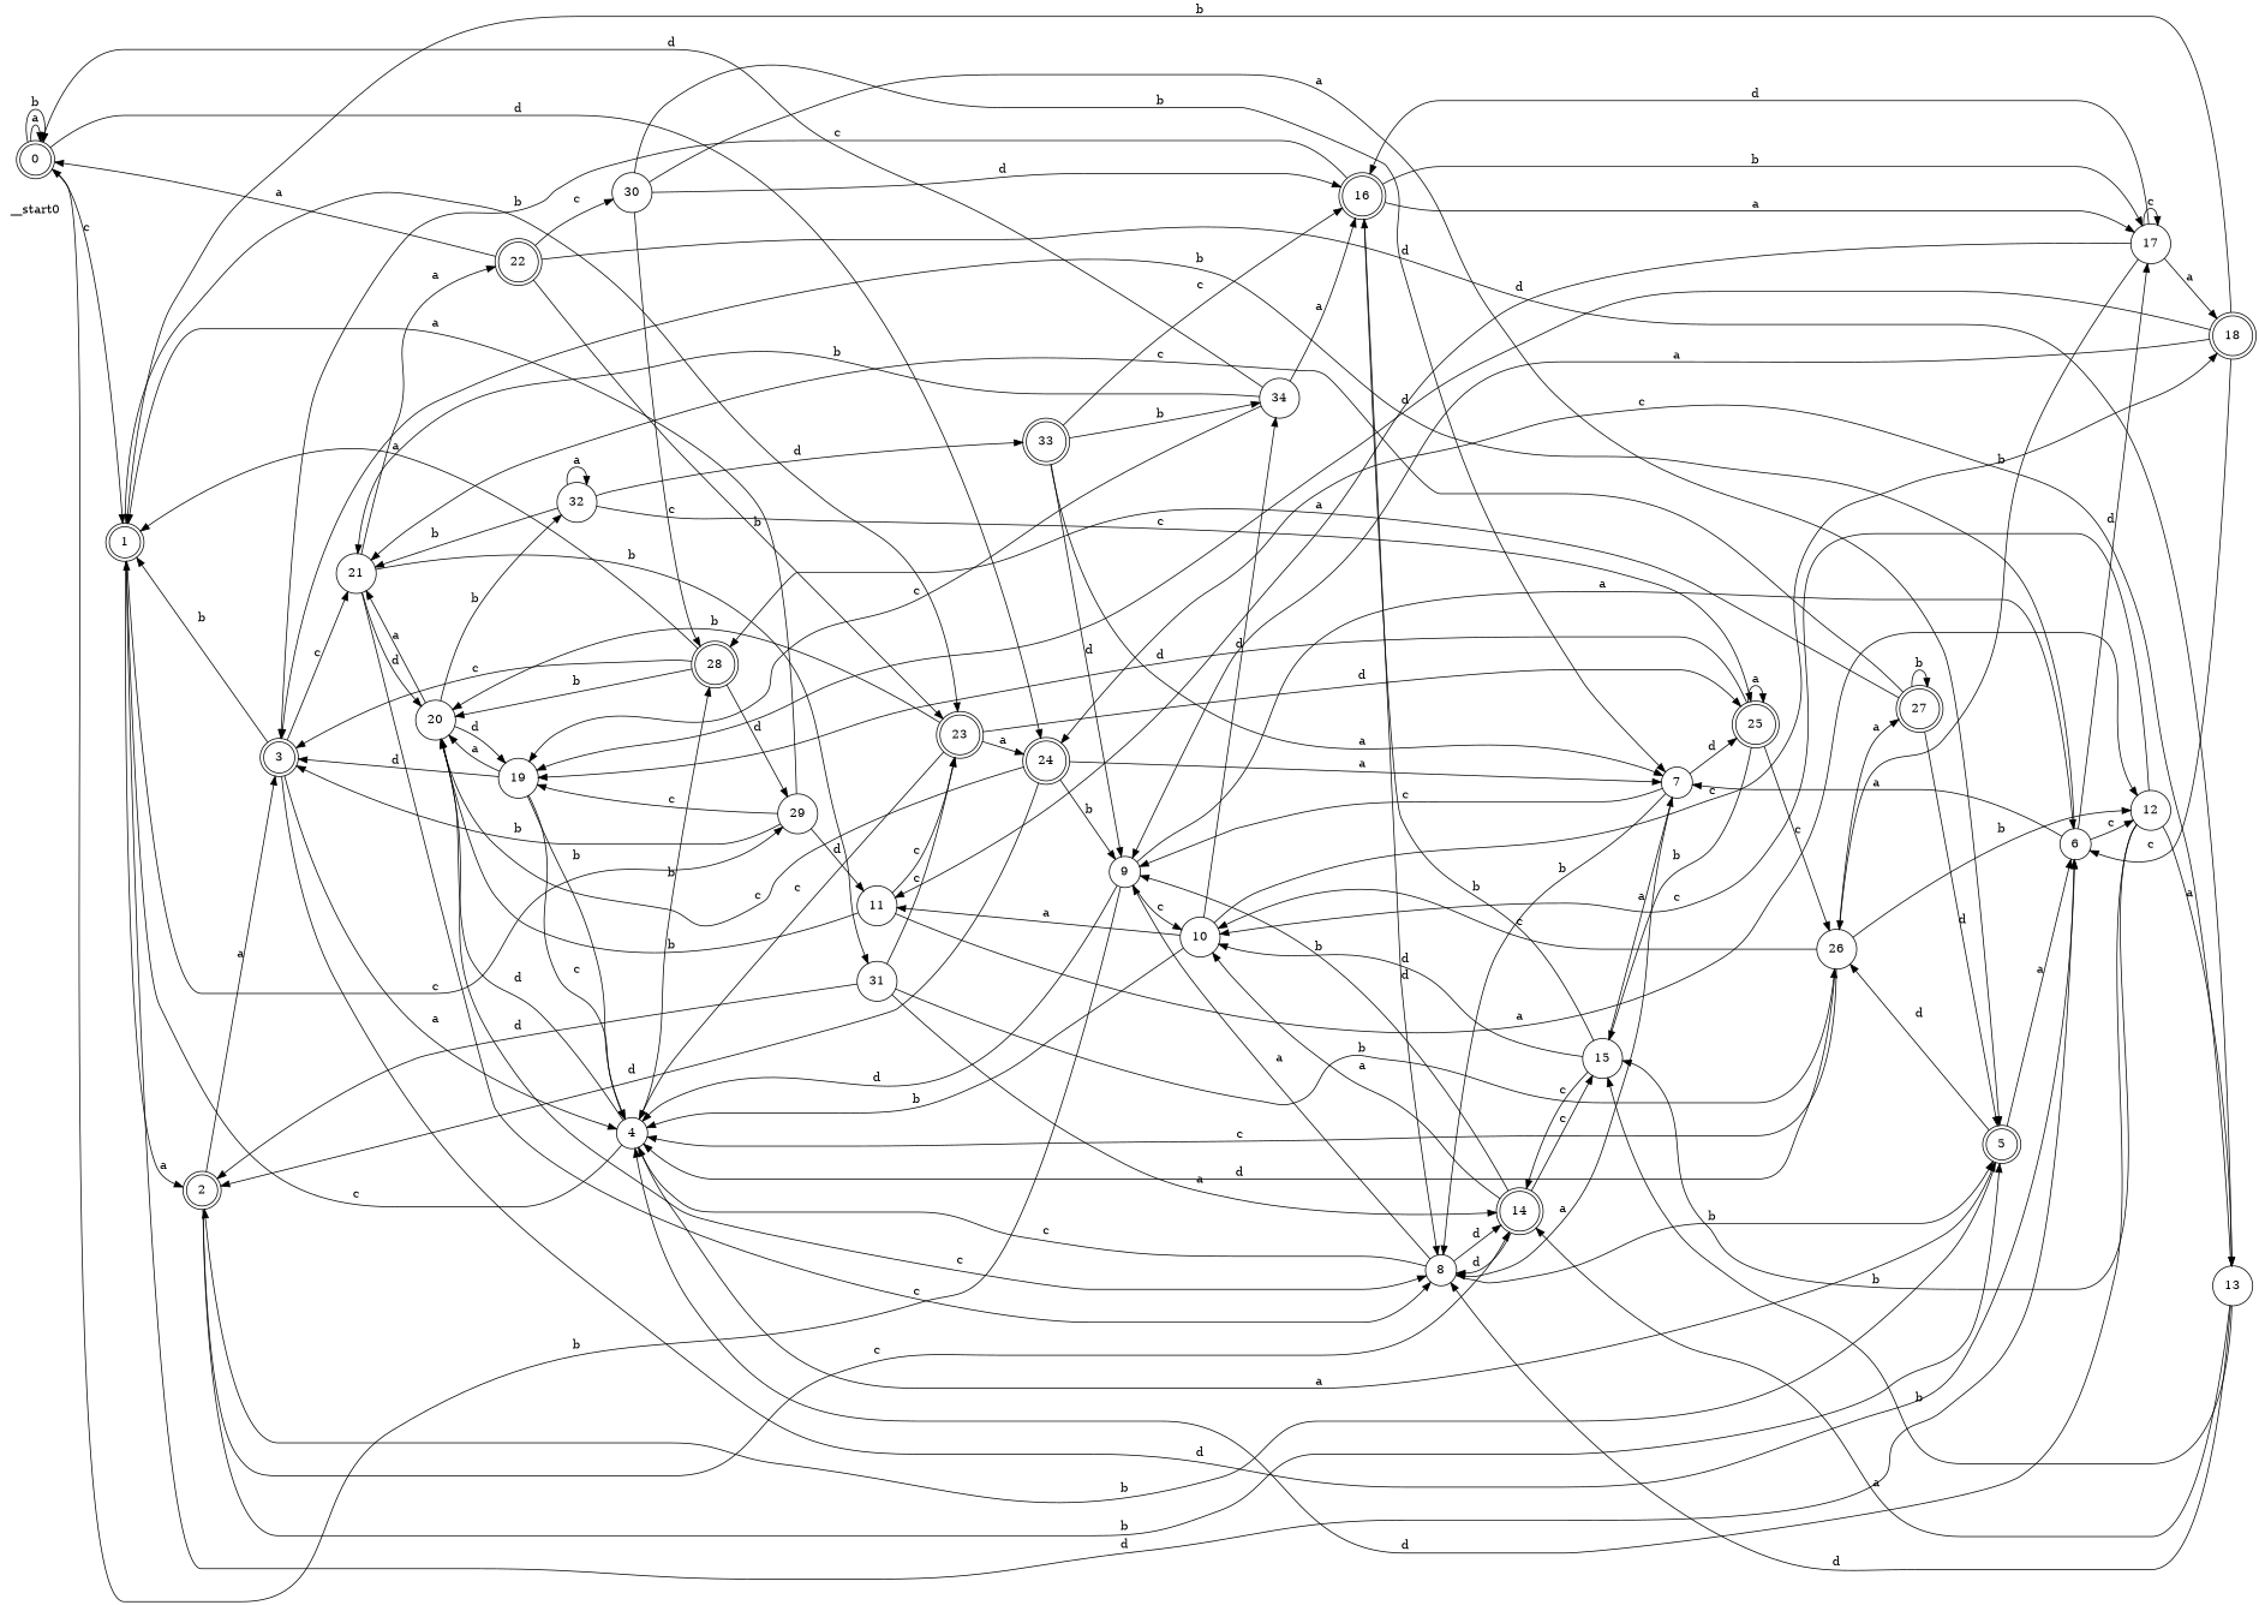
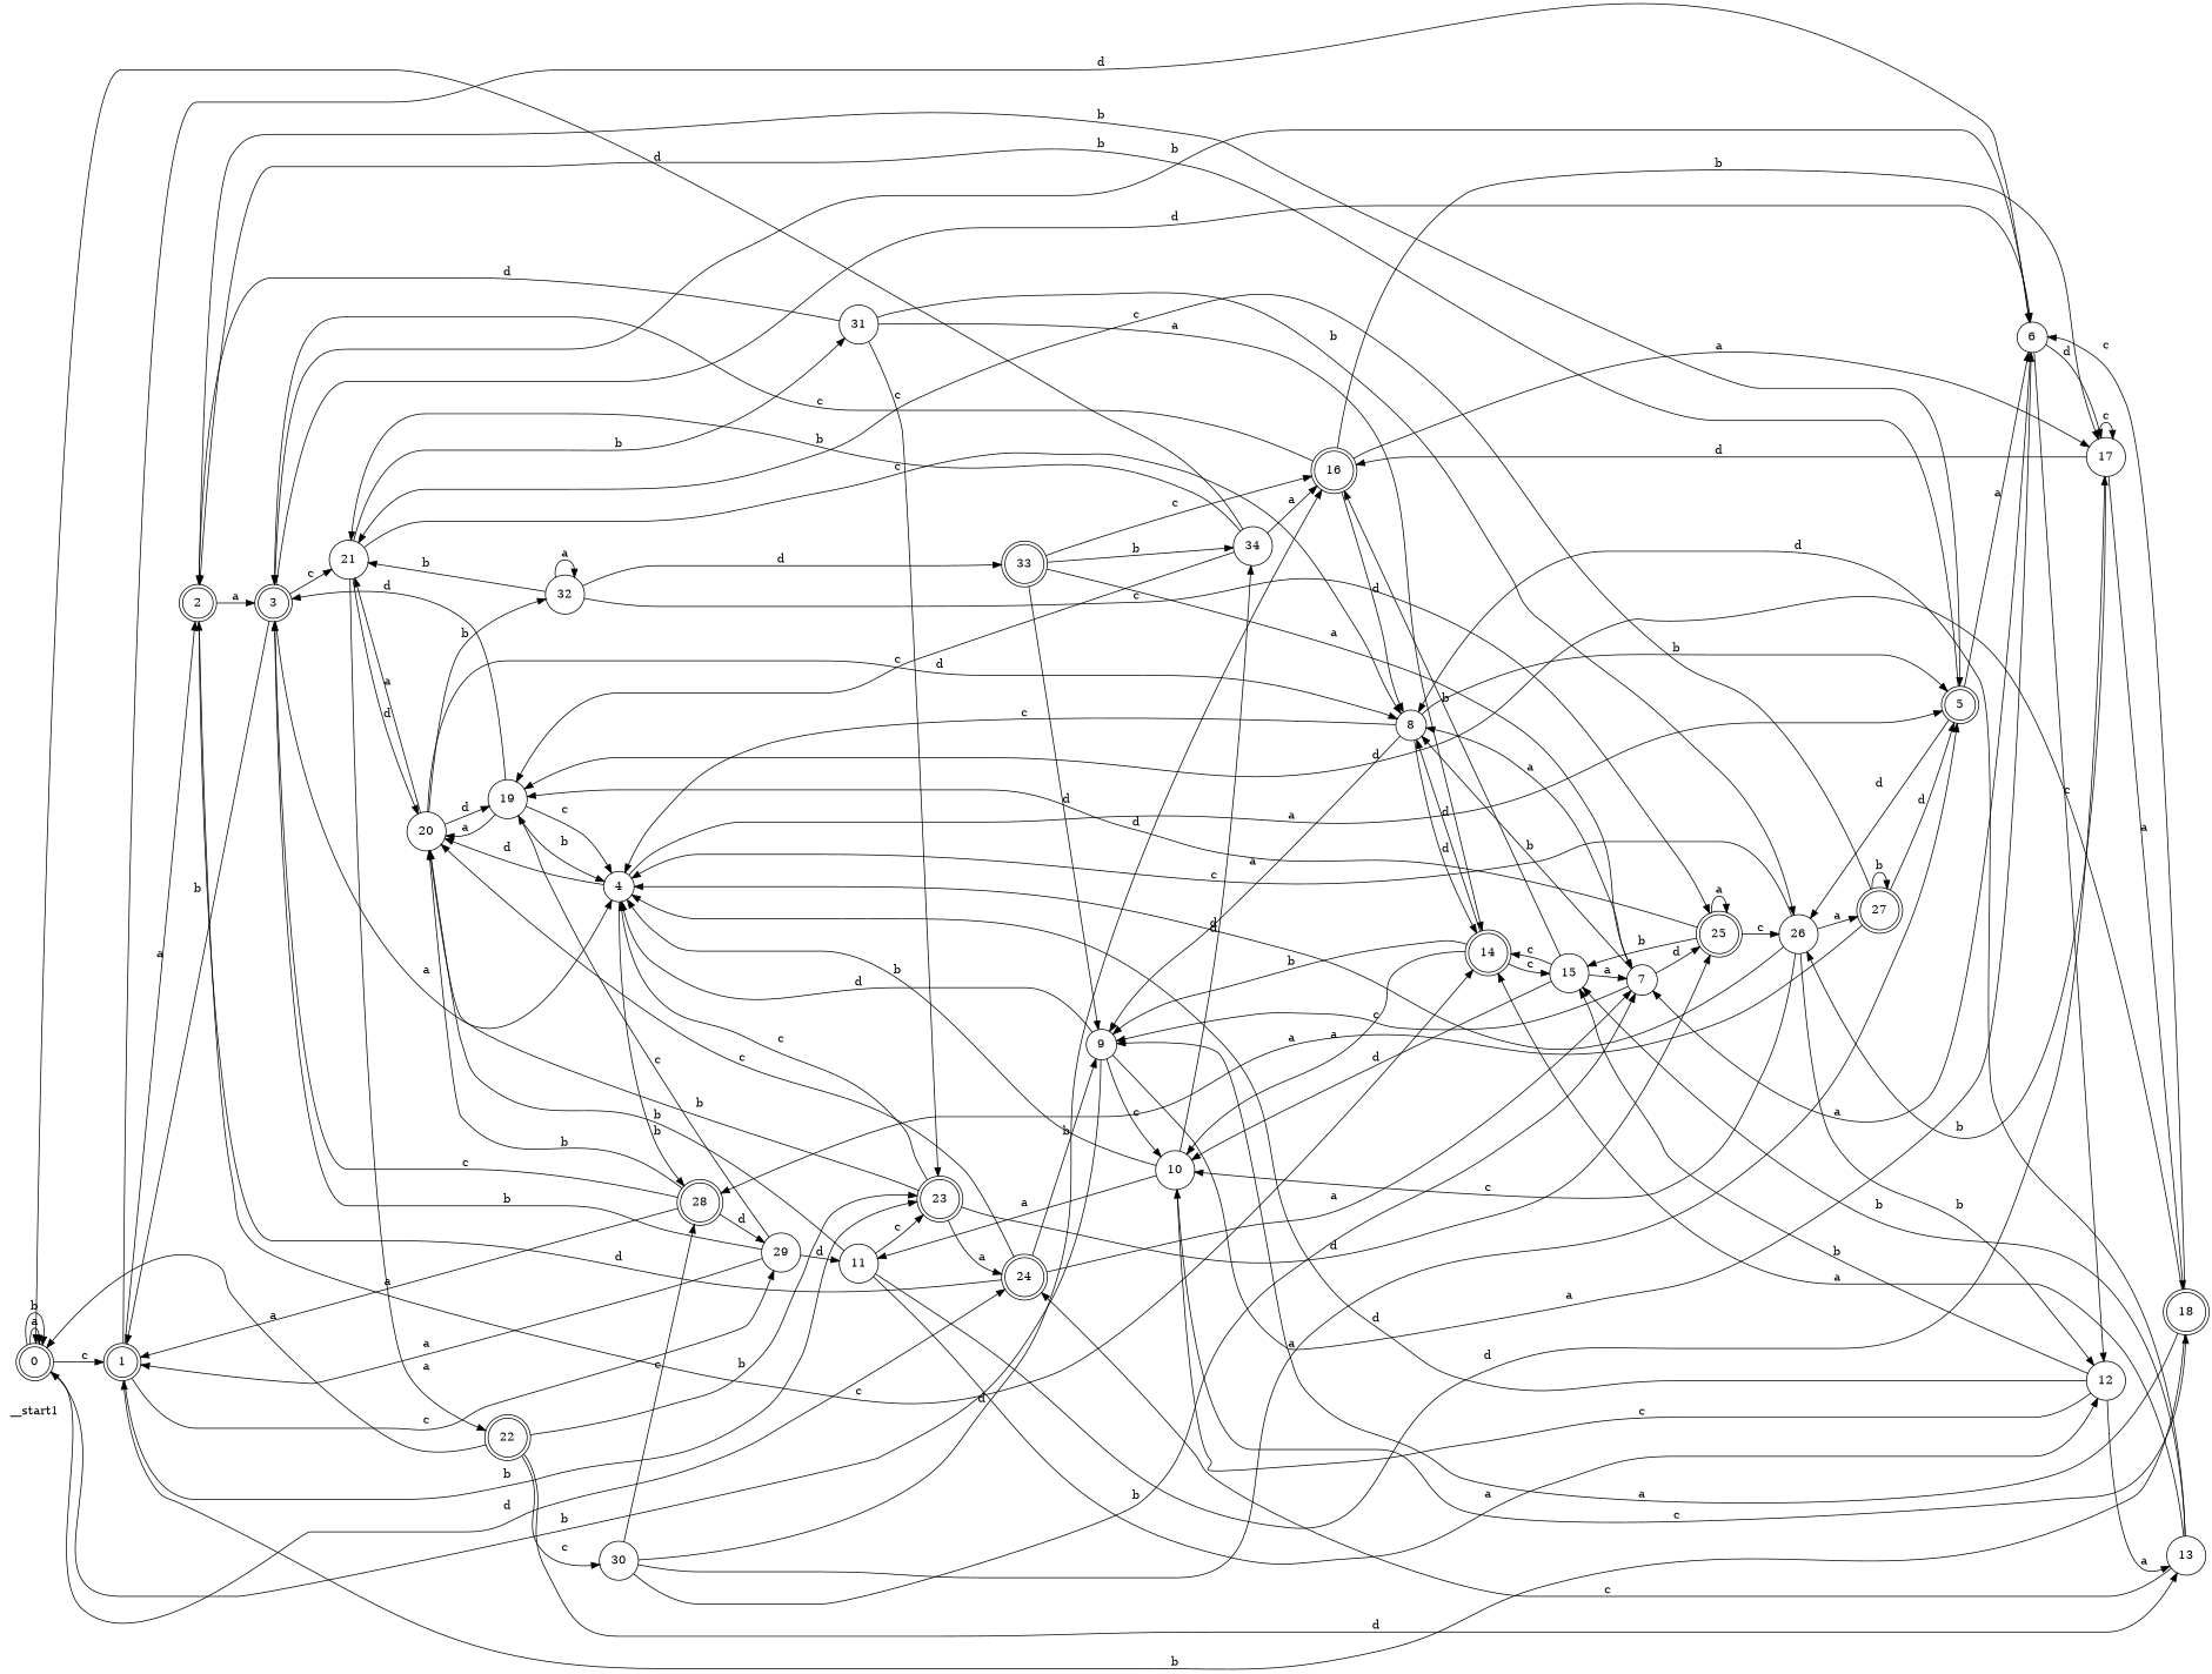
  digraph {
    rankdir=LR
    node [shape=circle color=black fillcolor=white style=filled]
-   __start0 [shape=none color="" fillcolor="" style=""]
+   __start0 [shape=none label=__start1 color="" fillcolor="" style=""]
    n2 [label=0 shape=doublecircle style="rounded,filled"]
    n3 [label=1 shape=doublecircle style="rounded,filled"]
    n4 [label=24 shape=doublecircle style="rounded,filled"]
    n5 [label=2 shape=doublecircle style="rounded,filled"]
    n6 [label=6]
    n7 [label=23 shape=doublecircle style="rounded,filled"]
    n8 [label=29]
    n9 [label=20]
    n10 [label=7]
    n11 [label=9]
    n12 [label=3 shape=doublecircle style="rounded,filled"]
    n13 [label=5 shape=doublecircle style="rounded,filled"]
    n14 [label=14 shape=doublecircle style="rounded,filled"]
    n15 [label=12]
    n16 [label=17]
    n17 [label=4]
    n18 [label=25 shape=doublecircle style="rounded,filled"]
    n19 [label=11]
    n20 [label=19]
    n21 [label=21]
    n22 [label=26]
    n23 [label=10]
    n24 [label=8]
    n25 [label=15]
    n26 [label=30]
    n27 [label=28 shape=doublecircle style="rounded,filled"]
    n28 [label=16 shape=doublecircle style="rounded,filled"]
    n29 [label=22 shape=doublecircle style="rounded,filled"]
    n30 [label=31]
    n31 [label=32]
    n32 [label=18 shape=doublecircle style="rounded,filled"]
    n33 [label=34]
    n34 [label=27 shape=doublecircle style="rounded,filled"]
    n35 [label=13]
    n36 [label=33 shape=doublecircle style="rounded,filled"]
    n2 -> n2 [label=a]
    n2 -> n2 [label=b]
    n2 -> n3 [label=c]
    n2 -> n4 [label=d]
    n3 -> n5 [label=a]
    n3 -> n6 [label=d]
    n3 -> n7 [label=b]
    n3 -> n8 [label=c]
    n4 -> n5 [label=d]
    n4 -> n9 [label=c]
    n4 -> n10 [label=a]
    n4 -> n11 [label=b]
    n5 -> n12 [label=a]
    n5 -> n13 [label=b]
    n5 -> n14 [label=c]
    n6 -> n10 [label=a]
    n6 -> n12 [label=b]
    n6 -> n15 [label=c]
    n6 -> n16 [label=d]
    n7 -> n4 [label=a]
    n7 -> n9 [label=b]
    n7 -> n17 [label=c]
    n7 -> n18 [label=d]
    n8 -> n3 [label=a]
    n8 -> n12 [label=b]
    n8 -> n19 [label=d]
    n8 -> n20 [label=c]
    n9 -> n20 [label=d]
    n9 -> n21 [label=a]
-   n9 -> n24 [label=c]
+   n9 -> n24 [label=d]
    n9 -> n31 [label=b]
    n10 -> n11 [label=c]
    n10 -> n18 [label=d]
    n10 -> n24 [label=a]
    n10 -> n24 [label=b]
    n11 -> n2 [label=b]
    n11 -> n6 [label=a]
    n11 -> n17 [label=d]
    n11 -> n23 [label=c]
    n12 -> n3 [label=b]
    n12 -> n6 [label=d]
    n12 -> n17 [label=a]
    n12 -> n21 [label=c]
    n13 -> n5 [label=b]
    n13 -> n6 [label=a]
    n13 -> n22 [label=d]
    n14 -> n11 [label=b]
    n14 -> n23 [label=a]
    n14 -> n24 [label=d]
    n14 -> n25 [label=c]
    n15 -> n17 [label=d]
    n15 -> n23 [label=c]
    n15 -> n25 [label=b]
    n15 -> n35 [label=a]
    n16 -> n16 [label=c]
    n16 -> n22 [label=b]
    n16 -> n28 [label=d]
    n16 -> n32 [label=a]
-   n17 -> n3 [label=c]
    n17 -> n9 [label=d]
    n17 -> n13 [label=a]
    n17 -> n27 [label=b]
    n18 -> n18 [label=a]
    n18 -> n20 [label=d]
    n18 -> n22 [label=c]
    n18 -> n25 [label=b]
    n19 -> n7 [label=c]
    n19 -> n9 [label=b]
    n19 -> n15 [label=a]
-   n16 -> n19 [label=d]
+   n19 -> n16 [label=d]
    n20 -> n9 [label=a]
    n20 -> n12 [label=d]
    n20 -> n17 [label=b]
    n20 -> n17 [label=c]
    n21 -> n9 [label=d]
    n21 -> n24 [label=c]
    n21 -> n29 [label=a]
    n21 -> n30 [label=b]
    n22 -> n15 [label=b]
    n22 -> n17 [label=c]
    n22 -> n17 [label=d]
    n22 -> n23 [label=c]
    n22 -> n34 [label=a]
    n23 -> n17 [label=b]
    n23 -> n19 [label=a]
    n23 -> n32 [label=c]
    n23 -> n33 [label=d]
    n24 -> n11 [label=a]
    n24 -> n13 [label=b]
    n24 -> n14 [label=d]
    n24 -> n17 [label=c]
    n25 -> n10 [label=a]
    n25 -> n14 [label=c]
    n25 -> n23 [label=d]
    n25 -> n28 [label=b]
    n26 -> n10 [label=b]
    n26 -> n13 [label=a]
    n26 -> n27 [label=c]
    n26 -> n28 [label=d]
    n27 -> n3 [label=a]
    n27 -> n8 [label=d]
    n27 -> n9 [label=b]
    n27 -> n12 [label=c]
    n28 -> n12 [label=c]
    n28 -> n16 [label=a]
    n28 -> n16 [label=b]
    n28 -> n24 [label=d]
    n29 -> n2 [label=a]
    n29 -> n7 [label=b]
    n29 -> n26 [label=c]
    n29 -> n35 [label=d]
    n30 -> n5 [label=d]
    n30 -> n7 [label=c]
    n30 -> n14 [label=a]
    n30 -> n22 [label=b]
    n31 -> n18 [label=c]
    n31 -> n21 [label=b]
    n31 -> n31 [label=a]
    n31 -> n36 [label=d]
    n32 -> n3 [label=b]
    n32 -> n6 [label=c]
    n32 -> n11 [label=a]
    n32 -> n20 [label=d]
    n33 -> n2 [label=d]
    n33 -> n20 [label=c]
    n33 -> n21 [label=b]
    n33 -> n28 [label=a]
    n34 -> n13 [label=d]
    n34 -> n21 [label=c]
    n34 -> n27 [label=a]
    n34 -> n34 [label=b]
    n35 -> n4 [label=c]
    n35 -> n14 [label=a]
    n35 -> n24 [label=d]
    n35 -> n25 [label=b]
    n36 -> n10 [label=a]
    n36 -> n11 [label=d]
    n36 -> n28 [label=c]
    n36 -> n33 [label=b]
  }
